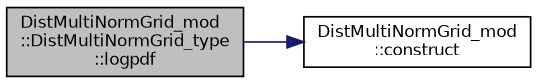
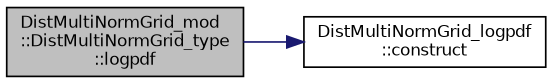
  digraph {
    rankdir=LR
    node [color=black fontname=Helvetica fontsize=10 shape=record style=filled]
    n1 [fillcolor=grey75 fontcolor=black height=0.2 label="DistMultiNormGrid_mod\l::DistMultiNormGrid_type\l::logpdf" width=0.4]
-   n2 [fillcolor=white height=0.2 label="DistMultiNormGrid_mod\l::construct" width=0.4]
+   n2 [fillcolor=white height=0.2 label="DistMultiNormGrid_logpdf\l::construct" width=0.4]
    n1 -> n2 [color=midnightblue fontname=Helvetica fontsize=10 labelfontname=Helvetica labelfontsize=10 style=solid]
  }
